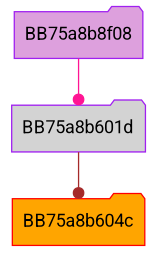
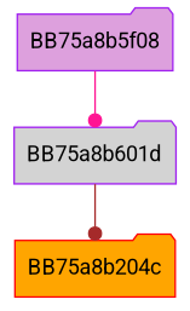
  digraph {
    fontname=Roboto
    splines=ortho
    node [color=purple fontname=Roboto shape=folder style=filled]
    edge [arrowhead=dot fontname=Roboto]
-   BB75a8b5f08 [fillcolor=plum label=BB75a8b8f08]
+   BB75a8b5f08 [fillcolor=plum]
    BB75a8b601d [fillcolor=lightgrey]
-   BB75a8b604c [color=red fillcolor=orange]
+   BB75a8b604c [color=red fillcolor=orange label=BB75a8b204c]
    BB75a8b5f08 -> BB75a8b601d [color=deeppink]
    BB75a8b601d -> BB75a8b604c [color=brown]
  }
